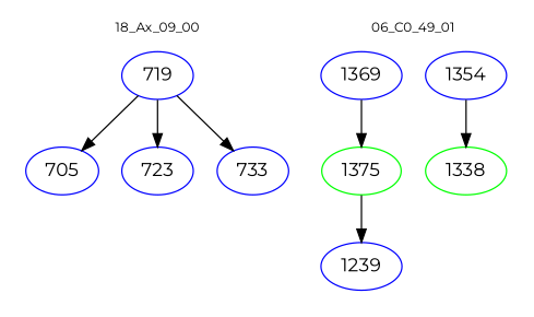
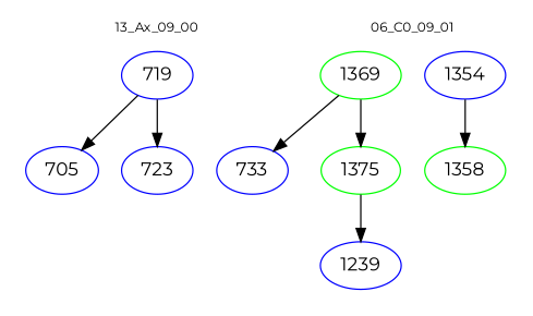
  digraph {
    fontname=Montserrat
    node [color=blue fontname=Montserrat]
    edge [color=black fontname=Montserrat]
    n1 [label=719]
    n2 [label=705]
    n3 [label=733]
    n4 [label=723]
    n5 [label=1354]
-   n6 [label=1369]
-   n7 [color=green label=1338]
+   n6 [color=green label=1369]
+   n7 [color=green label=1358]
    n8 [label=1239]
    n9 [color=green label=1375]
    subgraph cluster_1 {
      color=white
      fontsize=10
-     label="18_Ax_09_00"
+     label="13_Ax_09_00"
      n1
      n2
      n3
      n4
    }
    subgraph cluster_2 {
      color=white
      fontsize=10
-     label="06_C0_49_01"
+     label="06_C0_09_01"
      n5
      n6
      n7
      n8
      n9
    }
    n1 -> n2
-   n1 -> n3
+   n6 -> n3
    n1 -> n4
    n5 -> n7
    n6 -> n9
    n9 -> n8
  }
